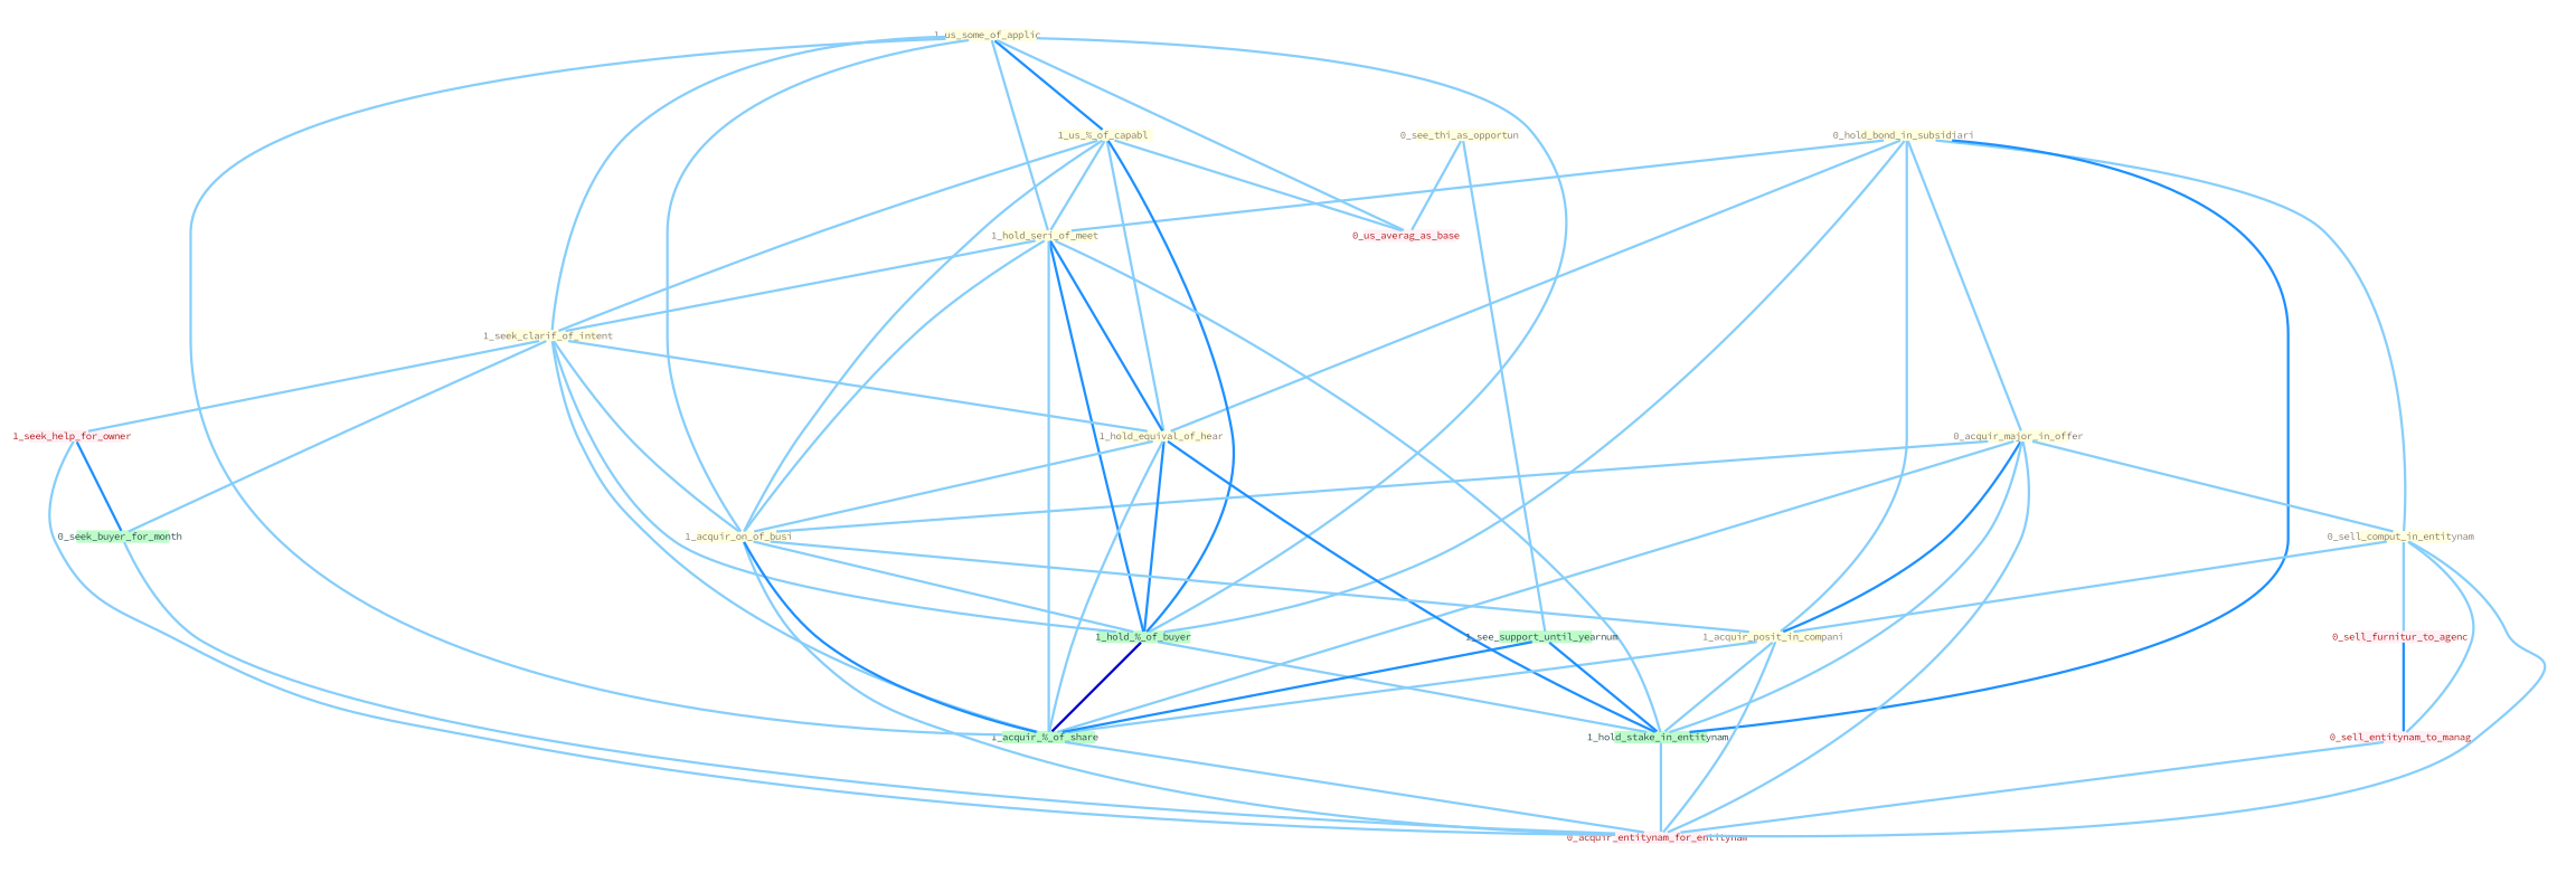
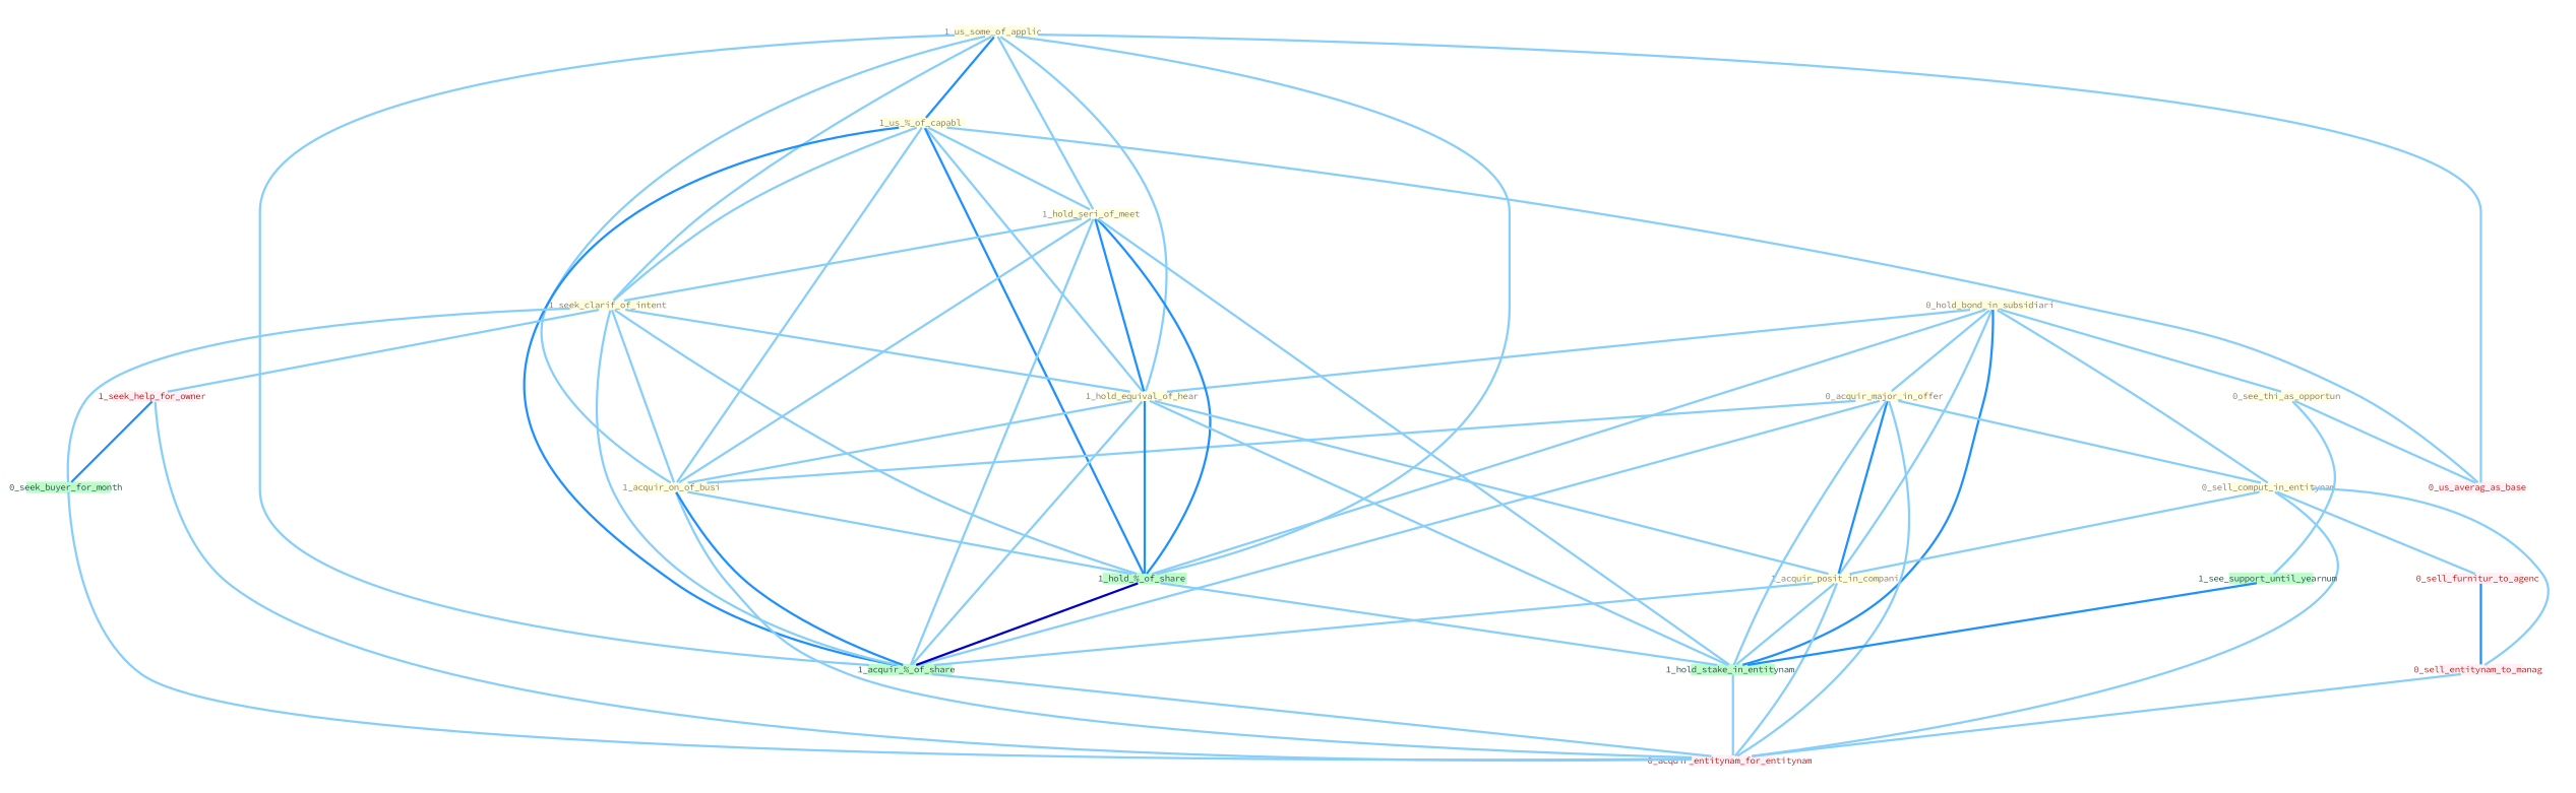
  graph {
    fontname="Source Code Pro"
    node [color="#ffffe0" fixedsize=true fontcolor="#8b7d6b" fontname="Source Code Pro" fontsize=4 shape=polygon style=filled]
    edge [color="#87cefa" fontname="Source Code Pro" w=1]
    "1_us_some_of_applic " [height=.06 width=.5]
    "0_hold_bond_in_subsidiari " [height=.06 width=.5]
    "1_us_%_of_capabl " [height=.06 width=.5]
    "0_acquir_major_in_offer " [height=.06 width=.5]
    "1_hold_seri_of_meet " [height=.06 width=.5]
    "1_seek_clarif_of_intent " [height=.06 width=.5]
    "1_hold_equival_of_hear " [height=.06 width=.5]
    "1_acquir_on_of_busi " [height=.06 width=.5]
    "0_sell_comput_in_entitynam " [height=.06 width=.5]
    "1_acquir_posit_in_compani " [height=.06 width=.5]
    "0_see_thi_as_opportun " [height=.06 width=.5]
    "1_seek_help_for_owner " [color="#fff0f5" fontcolor="#b22222" height=.06 width=.5]
    "0_sell_furnitur_to_agenc " [color="#fff0f5" fontcolor="#b22222" height=.06 width=.5]
    "0_us_averag_as_base " [color="#fff0f5" fontcolor="#b22222" height=.06 width=.5]
    "0_sell_entitynam_to_manag " [color="#fff0f5" fontcolor="#b22222" height=.06 width=.5]
    "0_acquir_entitynam_for_entitynam " [color="#fff0f5" fontcolor="#b22222" height=.06 width=.5]
-   "1_hold_%_of_share " [color="#BDFCC9" fontcolor="#2f4f4f" height=.06 width=.5 label="1_hold_%_of_buyer"]
+   "1_hold_%_of_share " [color="#BDFCC9" fontcolor="#2f4f4f" height=.06 width=.5]
    "1_acquir_%_of_share " [color="#BDFCC9" fontcolor="#2f4f4f" height=.06 width=.5]
    "1_hold_stake_in_entitynam " [color="#BDFCC9" fontcolor="#2f4f4f" height=.06 width=.5]
    "0_seek_buyer_for_month " [color="#BDFCC9" fontcolor="#2f4f4f" height=.06 width=.5]
    "1_see_support_until_yearnum " [color="#BDFCC9" fontcolor="#2f4f4f" height=.06 width=.5]
    subgraph sub_1 {
      "1_us_some_of_applic "
      "0_hold_bond_in_subsidiari "
      "1_us_%_of_capabl "
      "0_acquir_major_in_offer "
      "1_hold_seri_of_meet "
      "1_seek_clarif_of_intent "
      "1_hold_equival_of_hear "
      "1_acquir_on_of_busi "
      "0_sell_comput_in_entitynam "
      "1_acquir_posit_in_compani "
      "0_see_thi_as_opportun "
    }
    subgraph sub_2 {
      "1_seek_help_for_owner "
      "0_sell_furnitur_to_agenc "
      "0_us_averag_as_base "
      "0_sell_entitynam_to_manag "
      "0_acquir_entitynam_for_entitynam "
    }
    "1_us_some_of_applic " -- "1_us_%_of_capabl " [color="#1e90ff" w=2]
    "1_us_some_of_applic " -- "1_hold_seri_of_meet "
    "1_us_some_of_applic " -- "1_seek_clarif_of_intent "
+   "1_us_some_of_applic " -- "1_hold_equival_of_hear "
    "1_us_some_of_applic " -- "1_acquir_on_of_busi "
    "1_us_some_of_applic " -- "0_us_averag_as_base "
    "1_us_some_of_applic " -- "1_hold_%_of_share "
    "1_us_some_of_applic " -- "1_acquir_%_of_share "
    "0_hold_bond_in_subsidiari " -- "0_acquir_major_in_offer "
-   "0_hold_bond_in_subsidiari " -- "1_hold_seri_of_meet "
+   "0_hold_bond_in_subsidiari " -- "0_see_thi_as_opportun "
    "0_hold_bond_in_subsidiari " -- "1_hold_equival_of_hear "
    "0_hold_bond_in_subsidiari " -- "0_sell_comput_in_entitynam "
    "0_hold_bond_in_subsidiari " -- "1_acquir_posit_in_compani "
    "0_hold_bond_in_subsidiari " -- "1_hold_%_of_share "
    "0_hold_bond_in_subsidiari " -- "1_hold_stake_in_entitynam " [color="#1e90ff" w=2]
    "1_us_%_of_capabl " -- "1_hold_seri_of_meet "
    "1_us_%_of_capabl " -- "1_seek_clarif_of_intent "
    "1_us_%_of_capabl " -- "1_hold_equival_of_hear "
    "1_us_%_of_capabl " -- "1_acquir_on_of_busi "
    "1_us_%_of_capabl " -- "0_us_averag_as_base "
    "1_us_%_of_capabl " -- "1_hold_%_of_share " [color="#1e90ff" w=2]
-   "1_see_support_until_yearnum " -- "1_acquir_%_of_share " [color="#1e90ff" w=2]
+   "1_us_%_of_capabl " -- "1_acquir_%_of_share " [color="#1e90ff" w=2]
    "0_acquir_major_in_offer " -- "1_acquir_on_of_busi "
    "0_acquir_major_in_offer " -- "0_sell_comput_in_entitynam "
    "0_acquir_major_in_offer " -- "1_acquir_posit_in_compani " [color="#1e90ff" w=2]
    "0_acquir_major_in_offer " -- "0_acquir_entitynam_for_entitynam "
    "0_acquir_major_in_offer " -- "1_acquir_%_of_share "
    "0_acquir_major_in_offer " -- "1_hold_stake_in_entitynam "
    "1_hold_seri_of_meet " -- "1_seek_clarif_of_intent "
    "1_hold_seri_of_meet " -- "1_hold_equival_of_hear " [color="#1e90ff" w=2]
    "1_hold_seri_of_meet " -- "1_acquir_on_of_busi "
    "1_hold_seri_of_meet " -- "1_hold_%_of_share " [color="#1e90ff" w=2]
    "1_hold_seri_of_meet " -- "1_acquir_%_of_share "
    "1_hold_seri_of_meet " -- "1_hold_stake_in_entitynam "
    "1_seek_clarif_of_intent " -- "1_hold_equival_of_hear "
    "1_seek_clarif_of_intent " -- "1_acquir_on_of_busi "
    "1_seek_clarif_of_intent " -- "1_seek_help_for_owner "
    "1_seek_clarif_of_intent " -- "1_hold_%_of_share "
    "1_seek_clarif_of_intent " -- "1_acquir_%_of_share "
    "1_seek_clarif_of_intent " -- "0_seek_buyer_for_month "
    "1_hold_equival_of_hear " -- "1_acquir_on_of_busi "
    "1_hold_equival_of_hear " -- "1_hold_%_of_share " [color="#1e90ff" w=2]
    "1_hold_equival_of_hear " -- "1_acquir_%_of_share "
-   "1_hold_equival_of_hear " -- "1_hold_stake_in_entitynam " [color="#1e90ff"]
-   "1_acquir_on_of_busi " -- "1_acquir_posit_in_compani "
+   "1_hold_equival_of_hear " -- "1_hold_stake_in_entitynam "
+   "1_hold_equival_of_hear " -- "1_acquir_posit_in_compani "
    "1_acquir_on_of_busi " -- "0_acquir_entitynam_for_entitynam "
    "1_acquir_on_of_busi " -- "1_hold_%_of_share "
    "1_acquir_on_of_busi " -- "1_acquir_%_of_share " [color="#1e90ff" w=2]
    "0_sell_comput_in_entitynam " -- "1_acquir_posit_in_compani "
    "0_sell_comput_in_entitynam " -- "0_sell_furnitur_to_agenc "
    "0_sell_comput_in_entitynam " -- "0_sell_entitynam_to_manag "
    "0_sell_comput_in_entitynam " -- "0_acquir_entitynam_for_entitynam "
    "1_acquir_posit_in_compani " -- "0_acquir_entitynam_for_entitynam "
    "1_acquir_posit_in_compani " -- "1_acquir_%_of_share "
    "1_acquir_posit_in_compani " -- "1_hold_stake_in_entitynam "
    "0_see_thi_as_opportun " -- "0_us_averag_as_base "
    "0_see_thi_as_opportun " -- "1_see_support_until_yearnum "
    "1_seek_help_for_owner " -- "0_acquir_entitynam_for_entitynam "
    "1_seek_help_for_owner " -- "0_seek_buyer_for_month " [color="#1e90ff" w=2]
    "0_sell_furnitur_to_agenc " -- "0_sell_entitynam_to_manag " [color="#1e90ff" w=2]
    "0_sell_entitynam_to_manag " -- "0_acquir_entitynam_for_entitynam "
    "1_hold_%_of_share " -- "1_acquir_%_of_share " [color="#0000cd" w=3]
    "1_hold_%_of_share " -- "1_hold_stake_in_entitynam "
    "1_acquir_%_of_share " -- "0_acquir_entitynam_for_entitynam "
    "1_hold_stake_in_entitynam " -- "0_acquir_entitynam_for_entitynam "
    "0_seek_buyer_for_month " -- "0_acquir_entitynam_for_entitynam "
    "1_see_support_until_yearnum " -- "1_hold_stake_in_entitynam " [color="#1e90ff" w=2]
  }
